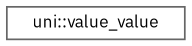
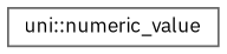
  digraph {
    rankdir=TB
    fontname="IBM Plex Sans"
-   n1 [color=grey40 fillcolor=white fontname="IBM Plex Sans" fontsize=10 height=0.2 label="uni::value_value" shape=box style=filled width=0.4]
+   n1 [color=grey40 fillcolor=white fontname="IBM Plex Sans" fontsize=10 height=0.2 label="uni::numeric_value" shape=box style=filled width=0.4]
  }
